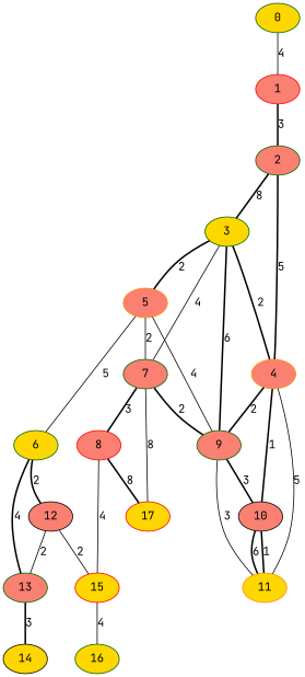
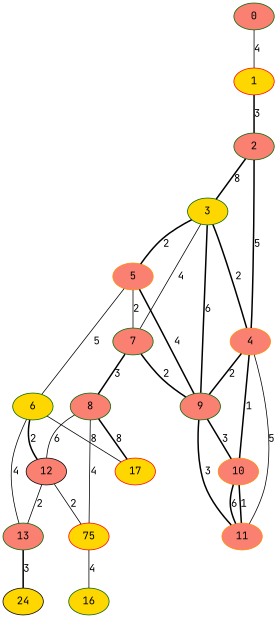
  graph {
    fontname="JetBrains Mono"
    node [color=darkgreen fillcolor=salmon fontname="JetBrains Mono" style=filled weight=1]
    edge [fontname="JetBrains Mono" style=bold]
-   1 [color=red]
-   0 [fillcolor=gold]
+   1 [color=red fillcolor=gold]
+   0
    2
    3 [fillcolor=gold]
    4 [color=darkorange]
    5 [color=darkorange]
    7
    9
-   10 [color=black]
-   11 [color=darkorange fillcolor=gold]
+   10 [color=darkorange]
+   11 [color=darkorange]
    6 [fillcolor=gold]
-   8 [color=red weight=2]
+   8 [weight=2]
    17 [color=red fillcolor=gold weight=4]
    12 [color=black]
    13
-   15 [color=red fillcolor=gold]
-   14 [color=black fillcolor=gold]
+   15 [color=red fillcolor=gold label=75]
+   14 [color=black fillcolor=gold label=24]
    16 [fillcolor=gold]
    1 -- 2 [label=3]
    0 -- 1 [label=4 style=solid]
    2 -- 3 [label=8]
    2 -- 4 [label=5]
    3 -- 4 [label=2]
    3 -- 5 [label=2]
    3 -- 7 [label=4 style=solid]
    3 -- 9 [label=6]
    4 -- 9 [label=2]
    4 -- 10 [label=1]
    4 -- 11 [label=5 style=solid]
    5 -- 7 [label=2 style=solid]
-   5 -- 9 [label=4 style=solid]
+   5 -- 9 [label=4]
    5 -- 6 [label=5 style=solid]
    7 -- 9 [label=2]
    7 -- 8 [label=3]
-   7 -- 17 [label=8 style=solid]
+   6 -- 17 [label=8 style=solid]
    9 -- 10 [label=3]
-   9 -- 11 [label=3 style=solid]
+   9 -- 11 [label=3]
    10 -- 11 [label=6]
    10 -- 11 [label=1]
    6 -- 12 [label=2]
-   6 -- 13 [label=4]
+   6 -- 13 [label=4 style=solid]
    8 -- 17 [label=8]
+   8 -- 12 [label=6 style=solid]
    8 -- 15 [label=4 style=solid]
    12 -- 13 [label=2 style=solid]
    12 -- 15 [label=2 style=solid]
    13 -- 14 [label=3]
    15 -- 16 [label=4 style=solid]
  }
